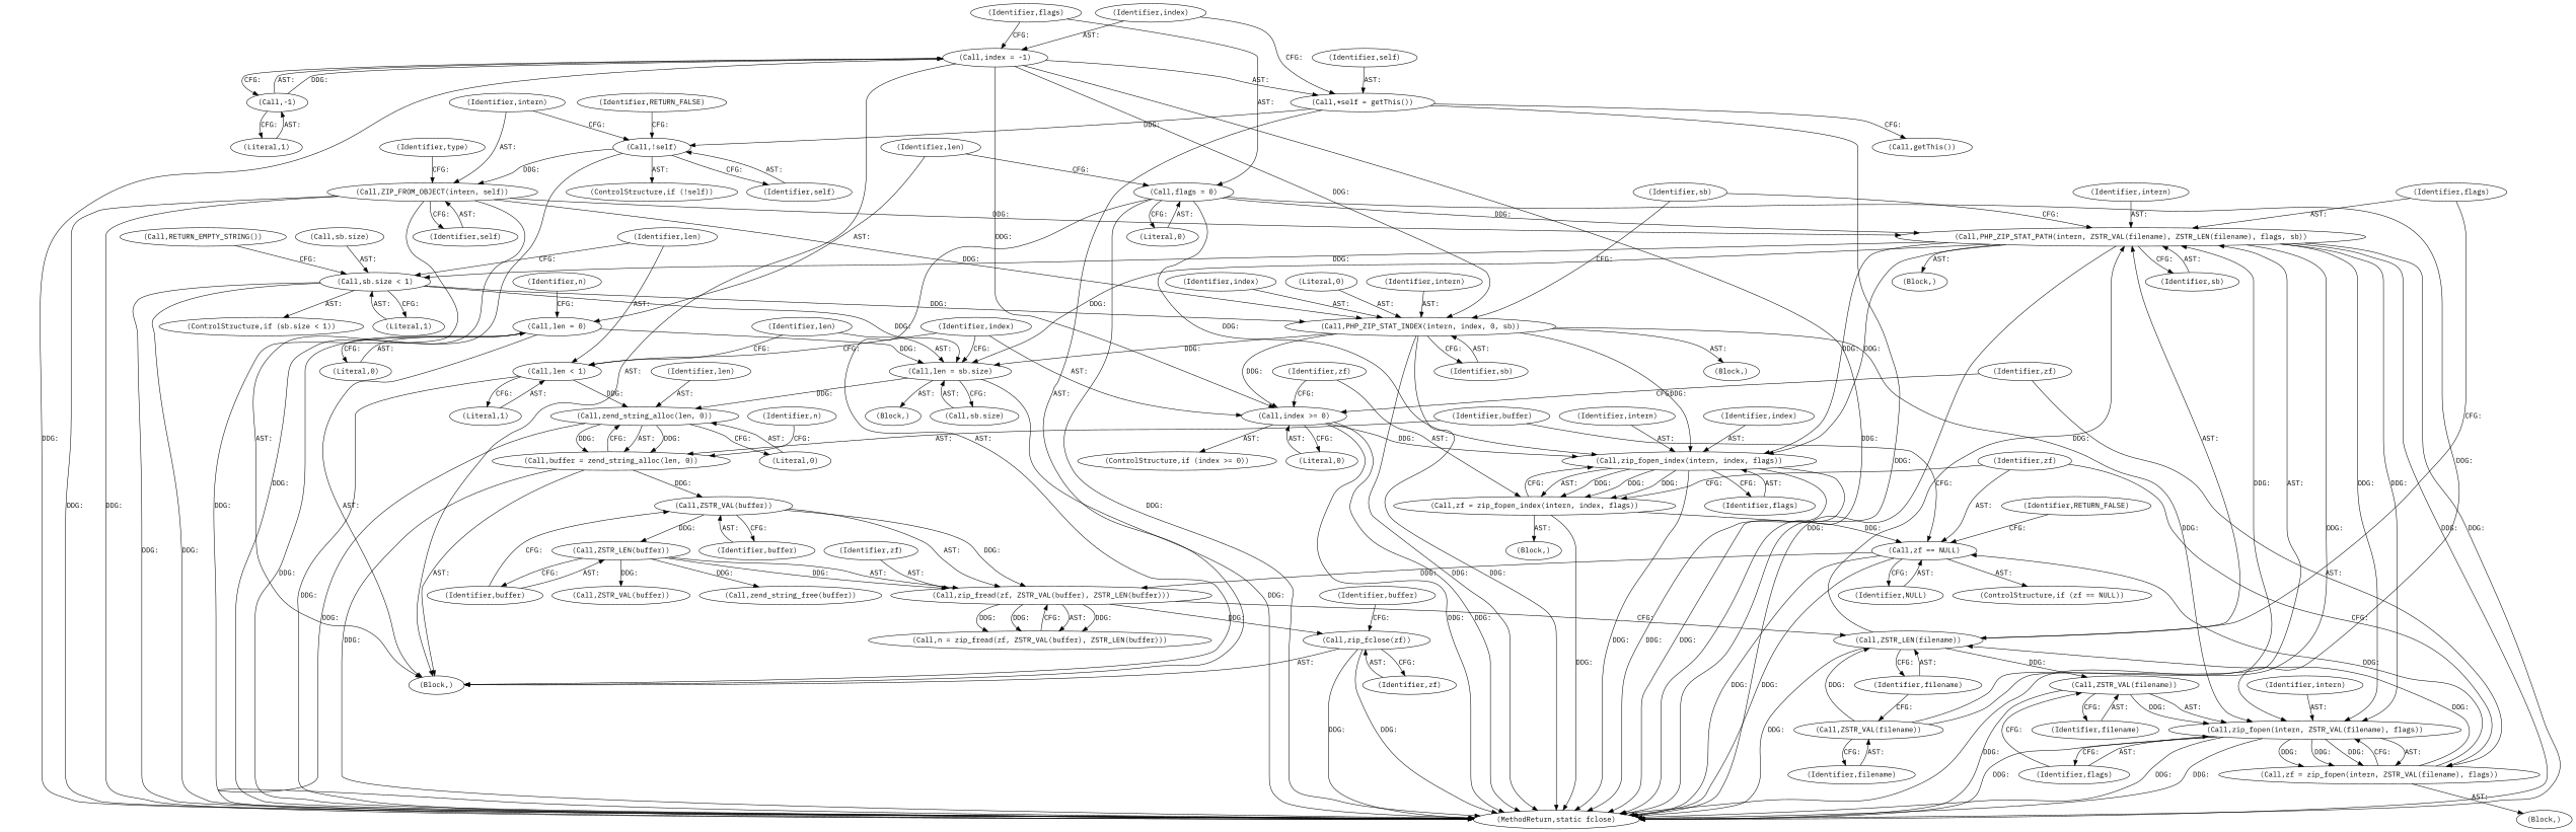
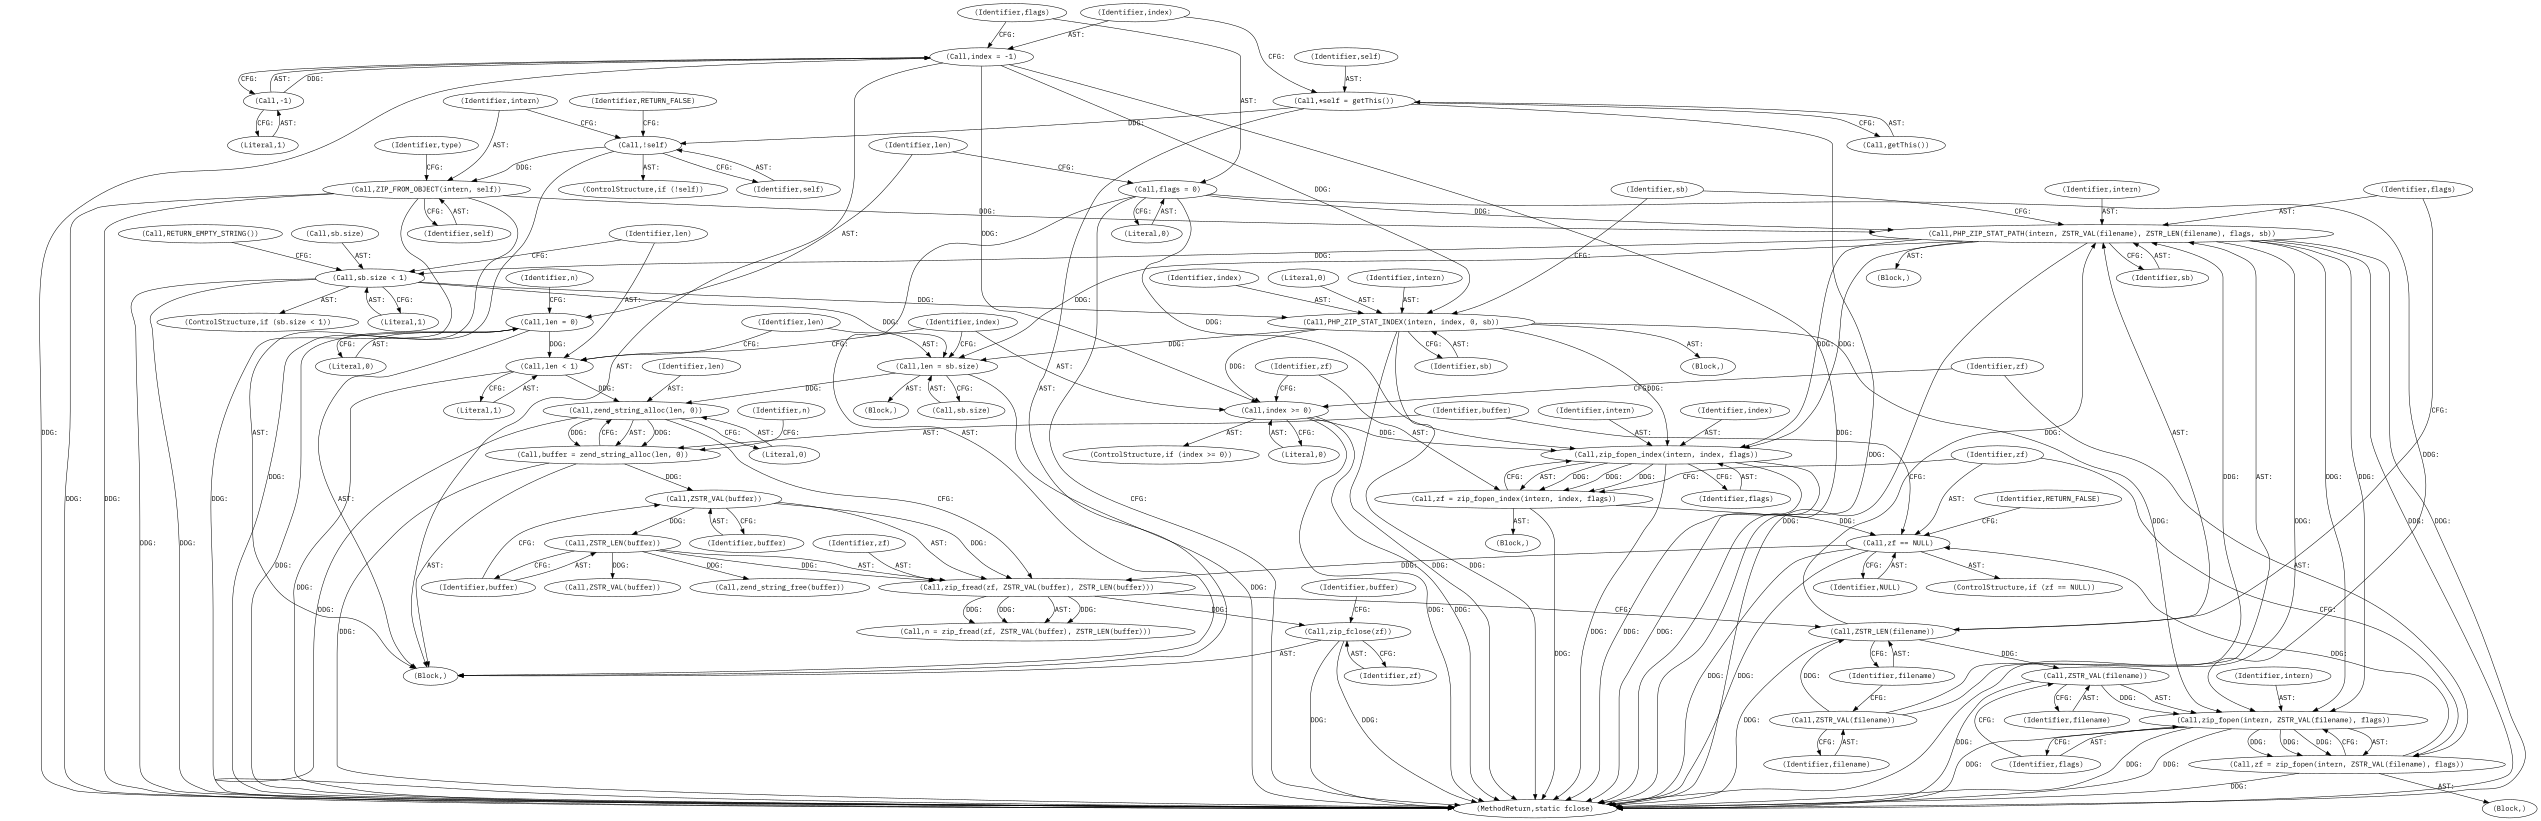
  digraph {
    fontname="IBM Plex Mono"
    node [fontname="IBM Plex Mono"]
    edge [fontname="IBM Plex Mono"]
    n1 [label="(Call,zip_fclose(zf))"]
    n2 [label="(Block,)"]
    n3 [label="(MethodReturn,static fclose)"]
    n4 [label="(Identifier,zf)"]
    n5 [label="(Call,zip_fread(zf, ZSTR_VAL(buffer), ZSTR_LEN(buffer)))"]
    n6 [label="(Call,n = zip_fread(zf, ZSTR_VAL(buffer), ZSTR_LEN(buffer)))"]
    n7 [label="(Call,ZSTR_LEN(filename))"]
    n8 [label="(Call,ZSTR_LEN(buffer))"]
    n9 [label="(Identifier,buffer)"]
    n10 [label="(Call,ZSTR_VAL(buffer))"]
    n11 [label="(Call,zend_string_free(buffer))"]
    n12 [label="(Call,zf == NULL)"]
    n13 [label="(ControlStructure,if (zf == NULL))"]
    n14 [label="(Identifier,NULL)"]
    n15 [label="(Call,zf = zip_fopen_index(intern, index, flags))"]
    n16 [label="(Call,zip_fopen_index(intern, index, flags))"]
    n17 [label="(Block,)"]
    n18 [label="(Identifier,flags)"]
    n19 [label="(Call,PHP_ZIP_STAT_PATH(intern, ZSTR_VAL(filename), ZSTR_LEN(filename), flags, sb))"]
    n20 [label="(Call,zip_fopen(intern, ZSTR_VAL(filename), flags))"]
    n21 [label="(Call,len = sb.size)"]
    n22 [label="(Call,sb.size < 1)"]
    n23 [label="(Identifier,sb)"]
    n24 [label="(Block,)"]
    n25 [label="(Call,zf = zip_fopen(intern, ZSTR_VAL(filename), flags))"]
    n26 [label="(Identifier,flags)"]
    n27 [label="(Call,zend_string_alloc(len, 0))"]
    n28 [label="(Call,sb.size)"]
    n29 [label="(Block,)"]
    n30 [label="(Call,PHP_ZIP_STAT_INDEX(intern, index, 0, sb))"]
    n31 [label="(Literal,1)"]
    n32 [label="(ControlStructure,if (sb.size < 1))"]
    n33 [label="(Call,ZIP_FROM_OBJECT(intern, self))"]
    n34 [label="(Identifier,self)"]
    n35 [label="(Call,index >= 0)"]
    n36 [label="(Identifier,sb)"]
    n37 [label="(Block,)"]
    n38 [label="(Call,!self)"]
    n39 [label="(Identifier,self)"]
    n40 [label="(ControlStructure,if (!self))"]
    n41 [label="(Call,*self = getThis())"]
    n42 [label="(Call,getThis())"]
    n43 [label="(Call,ZSTR_VAL(filename))"]
    n44 [label="(Identifier,filename)"]
    n45 [label="(Call,ZSTR_VAL(filename))"]
    n46 [label="(Identifier,filename)"]
    n47 [label="(Identifier,filename)"]
    n48 [label="(Call,flags = 0)"]
    n49 [label="(Literal,0)"]
    n50 [label="(Literal,0)"]
    n51 [label="(ControlStructure,if (index >= 0))"]
    n52 [label="(Call,index = -1)"]
    n53 [label="(Call,-1)"]
    n54 [label="(Literal,1)"]
    n55 [label="(Block,)"]
    n56 [label="(Call,ZSTR_VAL(buffer))"]
    n57 [label="(Identifier,buffer)"]
    n58 [label="(Call,buffer = zend_string_alloc(len, 0))"]
    n59 [label="(Literal,0)"]
    n60 [label="(Call,len < 1)"]
    n61 [label="(Literal,1)"]
    n62 [label="(Call,len = 0)"]
    n63 [label="(Literal,0)"]
    n64 [label="(Call,RETURN_EMPTY_STRING())"]
    n65 [label="(Identifier,zf)"]
    n66 [label="(Identifier,type)"]
    n67 [label="(Identifier,len)"]
    n68 [label="(Identifier,buffer)"]
    n69 [label="(Identifier,len)"]
    n70 [label="(Identifier,zf)"]
    n71 [label="(Identifier,buffer)"]
    n72 [label="(Identifier,zf)"]
    n73 [label="(Identifier,index)"]
    n74 [label="(Identifier,intern)"]
    n75 [label="(Identifier,zf)"]
    n76 [label="(Identifier,n)"]
    n77 [label="(Identifier,intern)"]
    n78 [label="(Identifier,sb)"]
    n79 [label="(Identifier,intern)"]
    n80 [label="(Identifier,flags)"]
    n81 [label="(Identifier,len)"]
    n82 [label="(Identifier,RETURN_FALSE)"]
    n83 [label="(Identifier,self)"]
    n84 [label="(Call,sb.size)"]
    n85 [label="(Identifier,len)"]
    n86 [label="(Identifier,index)"]
    n87 [label="(Literal,0)"]
    n88 [label="(Identifier,RETURN_FALSE)"]
    n89 [label="(Identifier,intern)"]
    n90 [label="(Identifier,intern)"]
    n91 [label="(Identifier,flags)"]
    n92 [label="(Identifier,n)"]
    n93 [label="(Identifier,index)"]
    n94 [label="(Identifier,index)"]
    n1 -> n2 [label="AST: "]
    n1 -> n3 [label="DDG: "]
    n1 -> n3 [label="DDG: "]
    n1 -> n4 [label="CFG: "]
    n4 -> n1 [label="AST: "]
    n5 -> n1 [label="DDG: "]
    n5 -> n6 [label="AST: "]
    n5 -> n6 [label="DDG: "]
    n5 -> n6 [label="DDG: "]
    n5 -> n6 [label="DDG: "]
    n5 -> n7 [label="CFG: "]
-   n6 -> n5 [label="CFG: "]
+   n27 -> n5 [label="CFG: "]
    n7 -> n3 [label="DDG: "]
    n7 -> n19 [label="AST: "]
    n7 -> n19 [label="DDG: "]
    n7 -> n45 [label="DDG: "]
    n7 -> n46 [label="CFG: "]
    n8 -> n5 [label="AST: "]
    n8 -> n5 [label="DDG: "]
    n8 -> n9 [label="CFG: "]
    n8 -> n10 [label="DDG: "]
    n8 -> n11 [label="DDG: "]
    n9 -> n8 [label="AST: "]
    n9 -> n56 [label="CFG: "]
    n12 -> n3 [label="DDG: "]
    n12 -> n3 [label="DDG: "]
    n12 -> n5 [label="DDG: "]
    n12 -> n13 [label="AST: "]
    n12 -> n14 [label="CFG: "]
    n14 -> n12 [label="AST: "]
    n15 -> n3 [label="DDG: "]
    n15 -> n12 [label="DDG: "]
    n15 -> n16 [label="CFG: "]
    n15 -> n17 [label="AST: "]
    n16 -> n3 [label="DDG: "]
    n16 -> n3 [label="DDG: "]
    n16 -> n3 [label="DDG: "]
    n16 -> n15 [label="AST: "]
    n16 -> n15 [label="DDG: "]
    n16 -> n15 [label="DDG: "]
    n16 -> n15 [label="DDG: "]
    n16 -> n18 [label="CFG: "]
    n18 -> n16 [label="AST: "]
    n19 -> n3 [label="DDG: "]
    n19 -> n3 [label="DDG: "]
    n19 -> n3 [label="DDG: "]
    n19 -> n3 [label="DDG: "]
    n19 -> n16 [label="DDG: "]
    n19 -> n16 [label="DDG: "]
    n19 -> n20 [label="DDG: "]
    n19 -> n20 [label="DDG: "]
    n19 -> n21 [label="DDG: "]
    n19 -> n22 [label="DDG: "]
    n19 -> n23 [label="CFG: "]
    n19 -> n24 [label="AST: "]
    n20 -> n3 [label="DDG: "]
    n20 -> n3 [label="DDG: "]
    n20 -> n3 [label="DDG: "]
    n20 -> n25 [label="AST: "]
    n20 -> n25 [label="DDG: "]
    n20 -> n25 [label="DDG: "]
    n20 -> n25 [label="DDG: "]
    n20 -> n26 [label="CFG: "]
    n21 -> n3 [label="DDG: "]
    n21 -> n27 [label="DDG: "]
    n21 -> n28 [label="CFG: "]
    n21 -> n29 [label="AST: "]
    n22 -> n3 [label="DDG: "]
    n22 -> n3 [label="DDG: "]
    n22 -> n21 [label="DDG: "]
    n22 -> n30 [label="DDG: "]
    n22 -> n31 [label="CFG: "]
    n22 -> n32 [label="AST: "]
    n23 -> n19 [label="AST: "]
-   n25 -> n7 [label="DDG: "]
+   n25 -> n3 [label="DDG: "]
    n25 -> n12 [label="DDG: "]
    n25 -> n20 [label="CFG: "]
    n25 -> n55 [label="AST: "]
    n26 -> n20 [label="AST: "]
    n26 -> n45 [label="CFG: "]
    n27 -> n3 [label="DDG: "]
    n27 -> n58 [label="AST: "]
    n27 -> n58 [label="DDG: "]
    n27 -> n58 [label="DDG: "]
    n27 -> n59 [label="CFG: "]
    n28 -> n21 [label="AST: "]
    n30 -> n3 [label="DDG: "]
    n30 -> n3 [label="DDG: "]
    n30 -> n16 [label="DDG: "]
    n30 -> n20 [label="DDG: "]
    n30 -> n21 [label="DDG: "]
    n30 -> n35 [label="DDG: "]
    n30 -> n36 [label="CFG: "]
    n30 -> n37 [label="AST: "]
    n31 -> n22 [label="AST: "]
    n33 -> n2 [label="AST: "]
    n33 -> n3 [label="DDG: "]
    n33 -> n3 [label="DDG: "]
    n33 -> n3 [label="DDG: "]
    n33 -> n19 [label="DDG: "]
-   n33 -> n30 [label="DDG: "]
    n33 -> n34 [label="CFG: "]
    n34 -> n33 [label="AST: "]
    n35 -> n3 [label="DDG: "]
    n35 -> n3 [label="DDG: "]
    n35 -> n16 [label="DDG: "]
    n35 -> n50 [label="CFG: "]
    n35 -> n51 [label="AST: "]
    n36 -> n30 [label="AST: "]
    n38 -> n3 [label="DDG: "]
    n38 -> n33 [label="DDG: "]
    n38 -> n39 [label="CFG: "]
    n38 -> n40 [label="AST: "]
    n39 -> n38 [label="AST: "]
    n41 -> n2 [label="AST: "]
    n41 -> n3 [label="DDG: "]
    n41 -> n38 [label="DDG: "]
    n41 -> n42 [label="CFG: "]
-   n52 -> n41 [label="AST: "]
+   n42 -> n41 [label="AST: "]
    n43 -> n7 [label="DDG: "]
    n43 -> n19 [label="AST: "]
    n43 -> n19 [label="DDG: "]
    n43 -> n44 [label="CFG: "]
    n44 -> n43 [label="AST: "]
    n45 -> n3 [label="DDG: "]
    n45 -> n20 [label="AST: "]
    n45 -> n20 [label="DDG: "]
    n45 -> n47 [label="CFG: "]
    n46 -> n7 [label="AST: "]
    n46 -> n43 [label="CFG: "]
    n47 -> n45 [label="AST: "]
    n48 -> n2 [label="AST: "]
-   n48 -> n3 [label="DDG: "]
+   n48 -> n3 [label="CFG: "]
    n48 -> n16 [label="DDG: "]
    n48 -> n19 [label="DDG: "]
    n48 -> n20 [label="DDG: "]
    n48 -> n49 [label="CFG: "]
    n49 -> n48 [label="AST: "]
    n50 -> n35 [label="AST: "]
    n52 -> n2 [label="AST: "]
    n52 -> n3 [label="DDG: "]
    n52 -> n3 [label="DDG: "]
    n52 -> n30 [label="DDG: "]
    n52 -> n35 [label="DDG: "]
    n52 -> n53 [label="CFG: "]
    n53 -> n52 [label="AST: "]
    n53 -> n52 [label="DDG: "]
    n53 -> n54 [label="CFG: "]
    n54 -> n53 [label="AST: "]
    n56 -> n5 [label="AST: "]
    n56 -> n5 [label="DDG: "]
    n56 -> n8 [label="DDG: "]
    n56 -> n57 [label="CFG: "]
    n57 -> n56 [label="AST: "]
    n58 -> n2 [label="AST: "]
    n58 -> n3 [label="DDG: "]
    n58 -> n27 [label="CFG: "]
    n58 -> n56 [label="DDG: "]
    n59 -> n27 [label="AST: "]
    n60 -> n3 [label="DDG: "]
    n60 -> n27 [label="DDG: "]
    n60 -> n61 [label="CFG: "]
    n61 -> n60 [label="AST: "]
    n62 -> n2 [label="AST: "]
    n62 -> n3 [label="DDG: "]
-   n62 -> n21 [label="DDG: "]
+   n62 -> n60 [label="DDG: "]
    n62 -> n63 [label="CFG: "]
    n63 -> n62 [label="AST: "]
    n64 -> n22 [label="CFG: "]
    n65 -> n12 [label="AST: "]
    n65 -> n15 [label="CFG: "]
    n65 -> n25 [label="CFG: "]
    n66 -> n33 [label="CFG: "]
    n67 -> n27 [label="AST: "]
    n68 -> n1 [label="CFG: "]
    n69 -> n22 [label="CFG: "]
    n69 -> n60 [label="AST: "]
    n70 -> n15 [label="AST: "]
    n70 -> n35 [label="CFG: "]
    n71 -> n12 [label="CFG: "]
    n71 -> n58 [label="AST: "]
    n72 -> n5 [label="AST: "]
    n73 -> n30 [label="AST: "]
    n74 -> n20 [label="AST: "]
    n75 -> n25 [label="AST: "]
    n75 -> n35 [label="CFG: "]
    n76 -> n58 [label="CFG: "]
    n77 -> n16 [label="AST: "]
    n78 -> n19 [label="CFG: "]
    n78 -> n30 [label="CFG: "]
    n79 -> n33 [label="AST: "]
    n79 -> n38 [label="CFG: "]
    n80 -> n7 [label="CFG: "]
    n80 -> n19 [label="AST: "]
    n81 -> n21 [label="AST: "]
    n81 -> n60 [label="CFG: "]
    n82 -> n12 [label="CFG: "]
    n83 -> n41 [label="AST: "]
    n84 -> n22 [label="AST: "]
    n85 -> n48 [label="CFG: "]
    n85 -> n62 [label="AST: "]
    n86 -> n41 [label="CFG: "]
    n86 -> n52 [label="AST: "]
    n87 -> n30 [label="AST: "]
    n88 -> n38 [label="CFG: "]
    n89 -> n19 [label="AST: "]
    n90 -> n30 [label="AST: "]
    n91 -> n48 [label="AST: "]
    n91 -> n52 [label="CFG: "]
    n92 -> n62 [label="CFG: "]
    n93 -> n21 [label="CFG: "]
    n93 -> n35 [label="AST: "]
    n93 -> n60 [label="CFG: "]
    n94 -> n16 [label="AST: "]
  }
